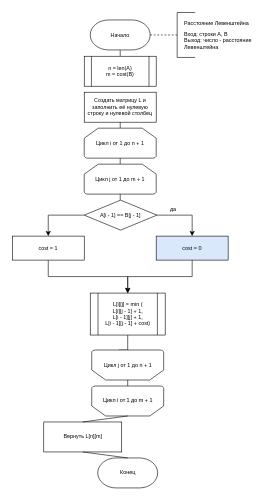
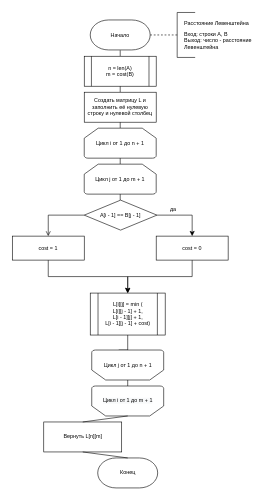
  <mxCell id="0" />
  <mxCell id="1" parent="0" />
  <mxCell id="2" value="L[i][j] = min (&lt;br style=&quot;font-size: 9px;&quot;&gt;L[i][j - 1] + 1,&lt;br style=&quot;font-size: 9px;&quot;&gt;L[i - 1][j]&amp;nbsp;+ 1,&lt;br style=&quot;font-size: 9px;&quot;&gt;L[i - 1][j - 1] + cost)" style="shape=process;whiteSpace=wrap;html=1;backgroundOutline=1;fontSize=9;" parent="1" vertex="1"><mxGeometry x="150" y="488" width="125" height="70" as="geometry" /></mxCell>
  <mxCell id="3" value="" style="endArrow=none;html=1;entryX=0.5;entryY=1;entryDx=0;entryDy=0;exitX=0.5;exitY=0;exitDx=0;exitDy=0;edgeStyle=orthogonalEdgeStyle;fontSize=9;" parent="1" source="4" edge="1"><mxGeometry width="50" height="50" relative="1" as="geometry"><mxPoint x="200" y="213" as="sourcePoint" /><mxPoint x="200" y="83" as="targetPoint" /></mxGeometry></mxCell>
  <mxCell id="4" value="n = len(A)&lt;br style=&quot;font-size: 9px;&quot;&gt;m = cost(B)" style="shape=process;whiteSpace=wrap;html=1;backgroundOutline=1;fontSize=9;" parent="1" vertex="1"><mxGeometry x="140" y="93" width="120" height="50" as="geometry" /></mxCell>
+ <mxCell id="5" value="" style="endArrow=none;html=1;entryX=0.5;entryY=1;entryDx=0;entryDy=0;exitX=0.5;exitY=0;exitDx=0;exitDy=0;edgeStyle=orthogonalEdgeStyle;fontSize=9;" parent="1" source="8" target="4" edge="1"><mxGeometry width="50" height="50" relative="1" as="geometry"><mxPoint x="200" y="213" as="sourcePoint" /><mxPoint x="200" y="143" as="targetPoint" /></mxGeometry></mxCell>
  <mxCell id="6" style="edgeStyle=orthogonalEdgeStyle;rounded=0;orthogonalLoop=1;jettySize=auto;html=1;exitX=0.5;exitY=1;exitDx=0;exitDy=0;exitPerimeter=0;endArrow=none;endFill=0;" parent="1" source="7" edge="1"><mxGeometry relative="1" as="geometry"><mxPoint x="197.5" y="613" as="targetPoint" /></mxGeometry></mxCell>
  <mxCell id="7" value="&lt;span&gt;Цикл j от 1 до n + 1&lt;/span&gt;" style="strokeWidth=1;html=1;shape=mxgraph.flowchart.loop_limit;whiteSpace=wrap;direction=west;fontSize=9;" parent="1" vertex="1"><mxGeometry x="152.5" y="583" width="120" height="50" as="geometry" /></mxCell>
  <mxCell id="8" value="Создать матрицу L и заполнить её нулевую строку и нулевой столбец" style="rounded=0;whiteSpace=wrap;html=1;fontSize=9;" parent="1" vertex="1"><mxGeometry x="140" y="153" width="120" height="50" as="geometry" /></mxCell>
  <mxCell id="9" value="" style="endArrow=none;html=1;entryX=0.5;entryY=1;entryDx=0;entryDy=0;exitX=0.5;exitY=0;exitDx=0;exitDy=0;edgeStyle=orthogonalEdgeStyle;fontSize=9;" parent="1" source="10" target="8" edge="1"><mxGeometry width="50" height="50" relative="1" as="geometry"><mxPoint x="200" y="283" as="sourcePoint" /><mxPoint x="200" y="213" as="targetPoint" /></mxGeometry></mxCell>
  <mxCell id="10" value="Цикл i от 1 до n + 1" style="strokeWidth=1;html=1;shape=mxgraph.flowchart.loop_limit;whiteSpace=wrap;fontSize=9;" parent="1" vertex="1"><mxGeometry x="140" y="213" width="120" height="50" as="geometry" /></mxCell>
  <mxCell id="11" value="" style="endArrow=none;html=1;entryX=0.5;entryY=1;entryDx=0;entryDy=0;exitX=0.5;exitY=0;exitDx=0;exitDy=0;edgeStyle=orthogonalEdgeStyle;fontSize=9;" parent="1" source="12" target="10" edge="1"><mxGeometry width="50" height="50" relative="1" as="geometry"><mxPoint x="335" y="273" as="sourcePoint" /><mxPoint x="200" y="203" as="targetPoint" /></mxGeometry></mxCell>
  <mxCell id="12" value="&lt;font style=&quot;font-size: 9px;&quot;&gt;Цикл j от 1 до m + 1&lt;/font&gt;" style="strokeWidth=1;html=1;shape=mxgraph.flowchart.loop_limit;whiteSpace=wrap;fontSize=9;" parent="1" vertex="1"><mxGeometry x="140" y="273" width="120" height="50" as="geometry" /></mxCell>
  <mxCell id="13" value="" style="endArrow=none;html=1;entryX=0.5;entryY=1;entryDx=0;entryDy=0;exitX=0.5;exitY=0;exitDx=0;exitDy=0;edgeStyle=orthogonalEdgeStyle;fontSize=9;" parent="1" target="12" edge="1"><mxGeometry width="50" height="50" relative="1" as="geometry"><mxPoint x="200" y="333" as="sourcePoint" /><mxPoint x="200" y="263" as="targetPoint" /></mxGeometry></mxCell>
  <mxCell id="14" value="&lt;span style=&quot;font-family: Helvetica; font-size: 9px; font-style: normal; font-variant-ligatures: normal; font-variant-caps: normal; font-weight: 400; letter-spacing: normal; orphans: 2; text-align: center; text-indent: 0px; text-transform: none; widows: 2; word-spacing: 0px; -webkit-text-stroke-width: 0px; background-color: rgb(248, 249, 250); text-decoration-style: initial; text-decoration-color: initial; float: none; display: inline !important;&quot;&gt;Цикл i от 1 до m + 1&lt;/span&gt;" style="strokeWidth=1;html=1;shape=mxgraph.flowchart.loop_limit;whiteSpace=wrap;direction=west;fontSize=9;" parent="1" vertex="1"><mxGeometry x="152.5" y="643" width="120" height="50" as="geometry" /></mxCell>
  <mxCell id="15" style="edgeStyle=orthogonalEdgeStyle;rounded=0;orthogonalLoop=1;jettySize=auto;html=1;exitX=0;exitY=0.5;exitDx=0;exitDy=0;exitPerimeter=0;entryX=1;entryY=0.5;entryDx=0;entryDy=0;entryPerimeter=0;endArrow=none;endFill=0;dashed=1;" parent="1" source="16" edge="1"><mxGeometry relative="1" as="geometry"><mxPoint x="250" y="57.5" as="targetPoint" /></mxGeometry></mxCell>
  <mxCell id="16" value="" style="strokeWidth=1;html=1;shape=mxgraph.flowchart.annotation_1;align=left;pointerEvents=1;" parent="1" vertex="1"><mxGeometry x="295" y="20" width="30" height="75" as="geometry" /></mxCell>
  <mxCell id="17" value="Расстояние Левенштейна" style="text;html=1;align=left;verticalAlign=middle;resizable=0;points=[];autosize=1;strokeColor=none;fillColor=none;fontSize=9;" parent="1" vertex="1"><mxGeometry x="305" y="27.5" width="130" height="20" as="geometry" /></mxCell>
  <mxCell id="18" value="Вход: строки A, B&lt;br style=&quot;font-size: 9px;&quot;&gt;&lt;div style=&quot;font-size: 9px;&quot;&gt;&lt;span style=&quot;background-color: initial; font-size: 9px;&quot;&gt;Выход: число - расстояние&amp;nbsp;&lt;/span&gt;&lt;/div&gt;&lt;div style=&quot;font-size: 9px;&quot;&gt;&lt;span style=&quot;background-color: initial; font-size: 9px;&quot;&gt;Левенштейна&lt;/span&gt;&lt;span style=&quot;background-color: initial; white-space: pre; font-size: 9px;&quot;&gt;&#09;&lt;span style=&quot;white-space: pre; font-size: 9px;&quot;&gt;&#09;&lt;/span&gt;&lt;/span&gt;&lt;/div&gt;&lt;span style=&quot;white-space: pre; font-size: 9px;&quot;&gt;&lt;/span&gt;" style="text;html=1;align=left;verticalAlign=middle;resizable=0;points=[];autosize=1;strokeColor=none;fillColor=none;fontSize=9;" parent="1" vertex="1"><mxGeometry x="305" y="41.5" width="140" height="50" as="geometry" /></mxCell>
  <mxCell id="19" value="Начало" style="strokeWidth=1;html=1;shape=mxgraph.flowchart.terminator;whiteSpace=wrap;fontSize=9;" parent="1" vertex="1"><mxGeometry x="150" y="32.5" width="100" height="50" as="geometry" /></mxCell>
  <mxCell id="20" value="Вернуть L[n][m]" style="rounded=0;whiteSpace=wrap;html=1;fontSize=9;" parent="1" vertex="1"><mxGeometry x="72.5" y="703" width="130" height="50" as="geometry" /></mxCell>
  <mxCell id="21" value="Конец" style="strokeWidth=1;html=1;shape=mxgraph.flowchart.terminator;whiteSpace=wrap;fontSize=9;" parent="1" vertex="1"><mxGeometry x="162.5" y="763" width="100" height="50" as="geometry" /></mxCell>
- <mxCell id="22" style="edgeStyle=orthogonalEdgeStyle;rounded=0;orthogonalLoop=1;jettySize=auto;html=1;exitX=0;exitY=0.5;exitDx=0;exitDy=0;entryX=0.5;entryY=0;entryDx=0;entryDy=0;" edge="1" parent="1" source="24" target="28"><mxGeometry relative="1" as="geometry" /></mxCell>
+ <mxCell id="22" style="edgeStyle=orthogonalEdgeStyle;rounded=0;orthogonalLoop=1;jettySize=auto;html=1;exitX=0;exitY=0.5;exitDx=0;exitDy=0;entryX=0.5;entryY=0;entryDx=0;entryDy=0;endArrow=open;" edge="1" parent="1" source="24" target="28"><mxGeometry relative="1" as="geometry" /></mxCell>
  <mxCell id="23" style="edgeStyle=orthogonalEdgeStyle;rounded=0;orthogonalLoop=1;jettySize=auto;html=1;exitX=1;exitY=0.5;exitDx=0;exitDy=0;entryX=0.5;entryY=0;entryDx=0;entryDy=0;" edge="1" parent="1" source="24" target="26"><mxGeometry relative="1" as="geometry" /></mxCell>
  <mxCell id="24" value="&lt;font style=&quot;font-size: 9px;&quot;&gt;A[i - 1] == B[j - 1]&lt;/font&gt;" style="rhombus;whiteSpace=wrap;html=1;" vertex="1" parent="1"><mxGeometry x="140" y="333" width="121.25" height="50" as="geometry" /></mxCell>
  <mxCell id="25" style="edgeStyle=orthogonalEdgeStyle;rounded=0;orthogonalLoop=1;jettySize=auto;html=1;exitX=0.5;exitY=1;exitDx=0;exitDy=0;entryX=0.5;entryY=0;entryDx=0;entryDy=0;" edge="1" parent="1" source="26" target="2"><mxGeometry relative="1" as="geometry" /></mxCell>
- <mxCell id="26" value="&lt;font style=&quot;font-size: 9px;&quot;&gt;cost = 0&lt;br&gt;&lt;/font&gt;" style="whiteSpace=wrap;html=1;fillColor=#dae8fc;" vertex="1" parent="1"><mxGeometry x="260" y="393" width="120" height="40" as="geometry" /></mxCell>
+ <mxCell id="26" value="&lt;font style=&quot;font-size: 9px;&quot;&gt;cost = 0&lt;br&gt;&lt;/font&gt;" style="whiteSpace=wrap;html=1;" vertex="1" parent="1"><mxGeometry x="260" y="393" width="120" height="40" as="geometry" /></mxCell>
  <mxCell id="27" style="edgeStyle=orthogonalEdgeStyle;rounded=0;orthogonalLoop=1;jettySize=auto;html=1;exitX=0.5;exitY=1;exitDx=0;exitDy=0;entryX=0.5;entryY=0;entryDx=0;entryDy=0;" edge="1" parent="1" source="28" target="2"><mxGeometry relative="1" as="geometry" /></mxCell>
  <mxCell id="28" value="&lt;font style=&quot;font-size: 9px;&quot;&gt;cost = 1&lt;/font&gt;" style="whiteSpace=wrap;html=1;" vertex="1" parent="1"><mxGeometry x="20" y="393" width="120" height="40" as="geometry" /></mxCell>
  <mxCell id="29" value="" style="endArrow=none;html=1;rounded=0;entryX=0.5;entryY=1;entryDx=0;entryDy=0;exitX=0.5;exitY=0;exitDx=0;exitDy=0;exitPerimeter=0;" edge="1" parent="1" source="21" target="20"><mxGeometry width="50" height="50" relative="1" as="geometry"><mxPoint x="177.5" y="753" as="sourcePoint" /><mxPoint x="227.5" y="703" as="targetPoint" /></mxGeometry></mxCell>
  <mxCell id="30" value="" style="endArrow=none;html=1;rounded=0;entryX=0.5;entryY=0;entryDx=0;entryDy=0;entryPerimeter=0;exitX=0.5;exitY=1;exitDx=0;exitDy=0;exitPerimeter=0;" edge="1" parent="1" source="14" target="7"><mxGeometry width="50" height="50" relative="1" as="geometry"><mxPoint x="177.5" y="753" as="sourcePoint" /><mxPoint x="227.5" y="703" as="targetPoint" /></mxGeometry></mxCell>
  <mxCell id="31" value="" style="endArrow=none;html=1;rounded=0;entryX=0.5;entryY=0;entryDx=0;entryDy=0;entryPerimeter=0;exitX=0.5;exitY=0;exitDx=0;exitDy=0;" edge="1" parent="1" source="20" target="14"><mxGeometry width="50" height="50" relative="1" as="geometry"><mxPoint x="177.5" y="703" as="sourcePoint" /><mxPoint x="227.5" y="653" as="targetPoint" /></mxGeometry></mxCell>
  <mxCell id="32" value="" style="endArrow=none;html=1;rounded=0;entryX=0.5;entryY=1;entryDx=0;entryDy=0;exitX=0.5;exitY=1;exitDx=0;exitDy=0;exitPerimeter=0;" edge="1" parent="1" source="7" target="2"><mxGeometry width="50" height="50" relative="1" as="geometry"><mxPoint x="75" y="608" as="sourcePoint" /><mxPoint x="125" y="558" as="targetPoint" /></mxGeometry></mxCell>
  <mxCell id="33" value="&lt;font style=&quot;font-size: 9px;&quot;&gt;да&lt;/font&gt;" style="text;html=1;align=center;verticalAlign=middle;resizable=0;points=[];autosize=1;strokeColor=none;fillColor=none;" vertex="1" parent="1"><mxGeometry x="272.5" y="333" width="30" height="30" as="geometry" /></mxCell>
